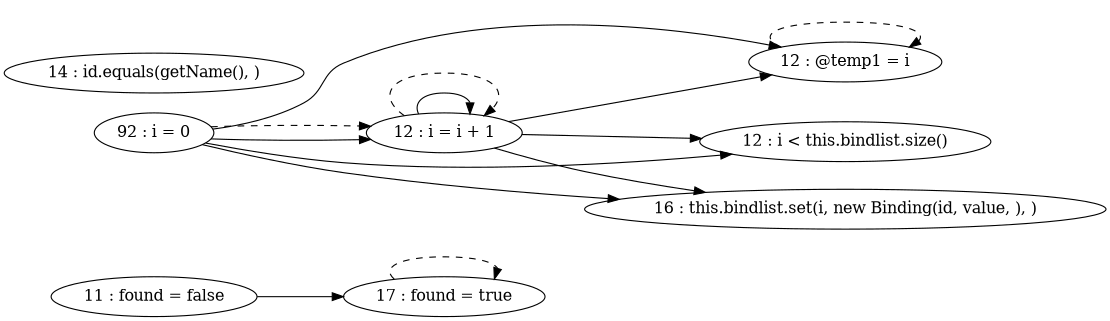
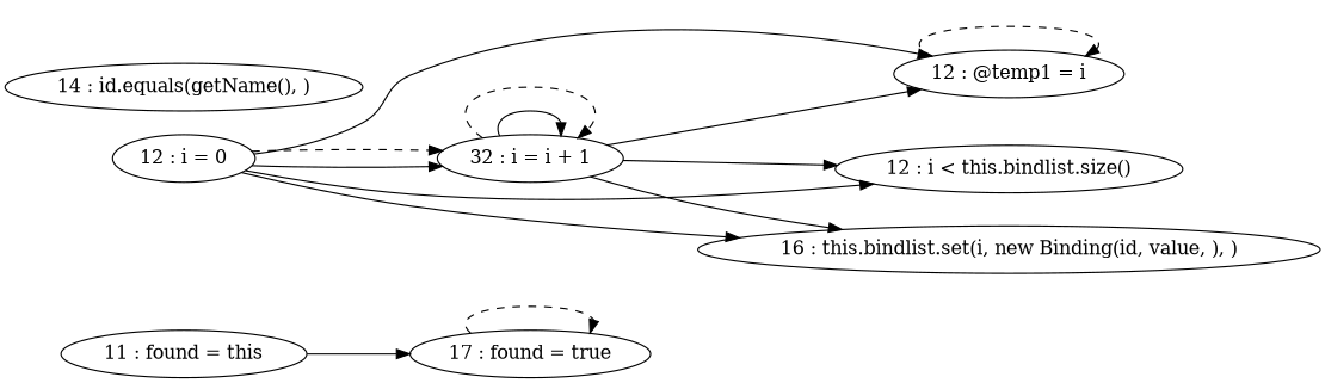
  digraph {
    rankdir=LR
-   "11 : found = false"
+   "11 : found = false" [label="11 : found = this"]
    "17 : found = true"
-   "12 : i = 0" [label="92 : i = 0"]
+   "12 : i = 0"
    "12 : @temp1 = i"
    "12 : i < this.bindlist.size()"
    "16 : this.bindlist.set(i, new Binding(id, value, ), )"
-   "12 : i = i + 1"
+   "12 : i = i + 1" [label="32 : i = i + 1"]
    "14 : id.equals(getName(), )"
    "11 : found = false" -> "17 : found = true" [style=solid]
    "17 : found = true" -> "17 : found = true" [style=dashed]
    "12 : i = 0" -> "12 : @temp1 = i"
    "12 : i = 0" -> "12 : i < this.bindlist.size()"
    "12 : i = 0" -> "16 : this.bindlist.set(i, new Binding(id, value, ), )"
    "12 : i = 0" -> "12 : i = i + 1"
    "12 : i = 0" -> "12 : i = i + 1" [style=dashed]
    "12 : @temp1 = i" -> "12 : @temp1 = i" [style=dashed]
    "12 : i = i + 1" -> "12 : @temp1 = i"
    "12 : i = i + 1" -> "12 : i < this.bindlist.size()"
    "12 : i = i + 1" -> "16 : this.bindlist.set(i, new Binding(id, value, ), )"
    "12 : i = i + 1" -> "12 : i = i + 1"
    "12 : i = i + 1" -> "12 : i = i + 1" [style=dashed]
  }
